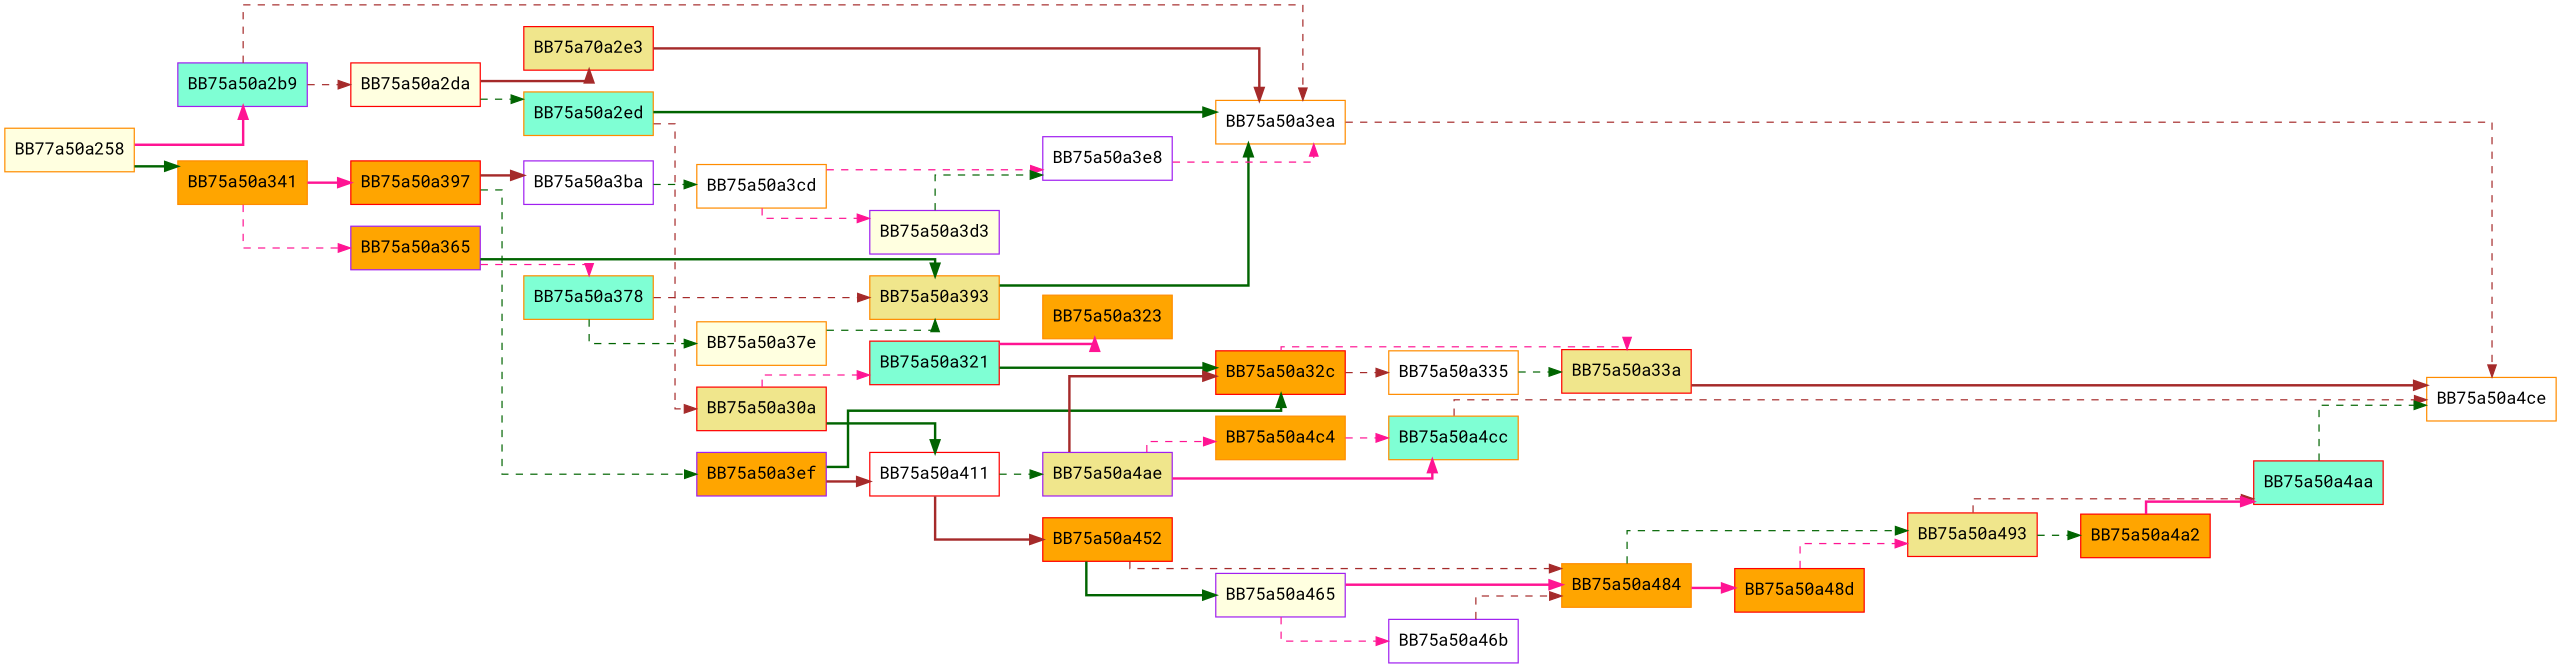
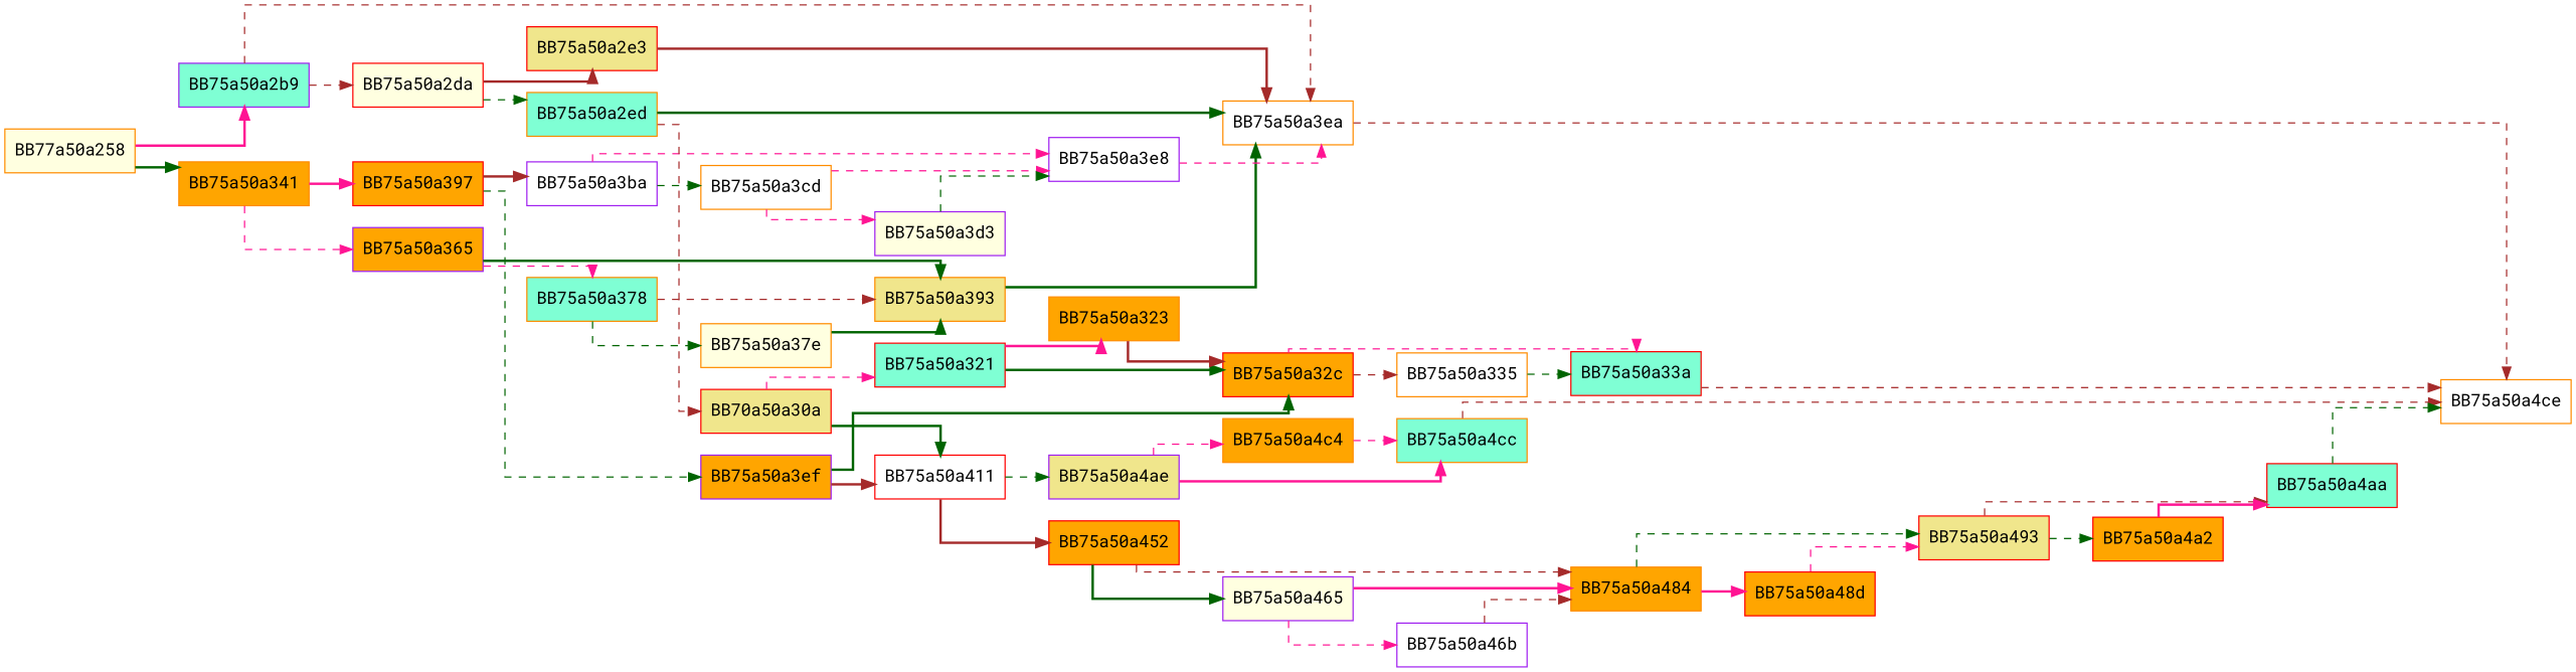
  digraph {
    fontname="Roboto Mono"
    rankdir=LR
    splines=ortho
    node [color=darkorange fillcolor=orange fontname="Roboto Mono" shape=box style=filled]
    edge [color=darkgreen fontname="Roboto Mono" style=dashed]
    n1 [fillcolor=lightyellow label=BB77a50a258]
    BB75a50a341
    BB75a50a2b9 [color=purple fillcolor=aquamarine]
    BB75a50a397 [color=red]
    BB75a50a365 [color=purple]
    BB75a50a3ea [fillcolor=white]
    BB75a50a2da [color=red fillcolor=lightyellow]
    BB75a50a3ef [color=purple]
    BB75a50a3ba [color=purple fillcolor=white]
    BB75a50a393 [fillcolor=khaki]
    BB75a50a378 [fillcolor=aquamarine]
    BB75a50a4ce [fillcolor=white]
    BB75a50a2ed [fillcolor=aquamarine]
-   BB75a50a2e3 [color=red fillcolor=khaki label=BB75a70a2e3]
-   BB75a50a30a [color=red fillcolor=khaki]
+   BB75a50a2e3 [color=red fillcolor=khaki]
+   BB75a50a30a [color=red fillcolor=khaki label=BB70a50a30a]
    BB75a50a411 [color=red fillcolor=white]
    BB75a50a321 [color=red fillcolor=aquamarine]
    BB75a50a4ae [color=purple fillcolor=khaki]
    BB75a50a452 [color=red]
    BB75a50a32c [color=red]
    BB75a50a323
    BB75a50a4cc [fillcolor=aquamarine]
    BB75a50a4c4
    BB75a50a484
    BB75a50a465 [color=purple fillcolor=lightyellow]
-   BB75a50a33a [color=red fillcolor=khaki]
+   BB75a50a33a [color=red fillcolor=aquamarine]
    BB75a50a335 [fillcolor=white]
    BB75a50a3e8 [color=purple fillcolor=white]
    BB75a50a3cd [fillcolor=white]
    BB75a50a37e [fillcolor=lightyellow]
    BB75a50a3d3 [color=purple fillcolor=lightyellow]
    BB75a50a493 [color=red fillcolor=khaki]
    BB75a50a48d [color=red]
    BB75a50a46b [color=purple fillcolor=white]
    BB75a50a4aa [color=red fillcolor=aquamarine]
    BB75a50a4a2 [color=red]
    n1 -> BB75a50a341 [style=bold]
    n1 -> BB75a50a2b9 [color=deeppink style=bold]
    BB75a50a341 -> BB75a50a397 [color=deeppink style=bold]
    BB75a50a341 -> BB75a50a365 [color=deeppink]
    BB75a50a2b9 -> BB75a50a3ea [color=brown]
    BB75a50a2b9 -> BB75a50a2da [color=brown]
    BB75a50a397 -> BB75a50a3ef
    BB75a50a397 -> BB75a50a3ba [color=brown style=bold]
    BB75a50a365 -> BB75a50a393 [style=bold]
    BB75a50a365 -> BB75a50a378 [color=deeppink]
    BB75a50a3ea -> BB75a50a4ce [color=brown]
    BB75a50a2da -> BB75a50a2ed
    BB75a50a2da -> BB75a50a2e3 [color=brown style=bold]
    BB75a50a3ef -> BB75a50a411 [color=brown style=bold]
    BB75a50a3ef -> BB75a50a32c [style=bold]
+   BB75a50a3ba -> BB75a50a3e8 [color=deeppink]
    BB75a50a3ba -> BB75a50a3cd
    BB75a50a393 -> BB75a50a3ea [style=bold]
    BB75a50a378 -> BB75a50a393 [color=brown]
    BB75a50a378 -> BB75a50a37e
    BB75a50a2ed -> BB75a50a3ea [style=bold]
    BB75a50a2ed -> BB75a50a30a [color=brown]
    BB75a50a2e3 -> BB75a50a3ea [color=brown style=bold]
    BB75a50a30a -> BB75a50a411 [style=bold]
    BB75a50a30a -> BB75a50a321 [color=deeppink]
    BB75a50a411 -> BB75a50a4ae
    BB75a50a411 -> BB75a50a452 [color=brown style=bold]
    BB75a50a321 -> BB75a50a32c [style=bold]
    BB75a50a321 -> BB75a50a323 [color=deeppink style=bold]
    BB75a50a4ae -> BB75a50a4cc [color=deeppink style=bold]
    BB75a50a4ae -> BB75a50a4c4 [color=deeppink]
    BB75a50a452 -> BB75a50a484 [color=brown]
    BB75a50a452 -> BB75a50a465 [style=bold]
    BB75a50a32c -> BB75a50a33a [color=deeppink]
    BB75a50a32c -> BB75a50a335 [color=brown]
-   BB75a50a4ae -> BB75a50a32c [color=brown style=bold]
+   BB75a50a323 -> BB75a50a32c [color=brown style=bold]
    BB75a50a4cc -> BB75a50a4ce [color=brown]
    BB75a50a4c4 -> BB75a50a4cc [color=deeppink]
    BB75a50a484 -> BB75a50a493
    BB75a50a484 -> BB75a50a48d [color=deeppink style=bold]
    BB75a50a465 -> BB75a50a484 [color=deeppink style=bold]
    BB75a50a465 -> BB75a50a46b [color=deeppink]
-   BB75a50a33a -> BB75a50a4ce [color=brown style=bold]
+   BB75a50a33a -> BB75a50a4ce [color=brown]
    BB75a50a335 -> BB75a50a33a
    BB75a50a3e8 -> BB75a50a3ea [color=deeppink]
    BB75a50a3cd -> BB75a50a3e8 [color=deeppink]
    BB75a50a3cd -> BB75a50a3d3 [color=deeppink]
-   BB75a50a37e -> BB75a50a393
+   BB75a50a37e -> BB75a50a393 [style=bold]
    BB75a50a3d3 -> BB75a50a3e8
    BB75a50a493 -> BB75a50a4aa [color=brown]
    BB75a50a493 -> BB75a50a4a2
    BB75a50a48d -> BB75a50a493 [color=deeppink]
    BB75a50a46b -> BB75a50a484 [color=brown]
    BB75a50a4aa -> BB75a50a4ce
    BB75a50a4a2 -> BB75a50a4aa [color=deeppink style=bold]
  }
